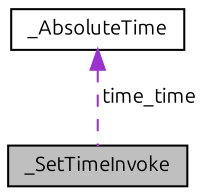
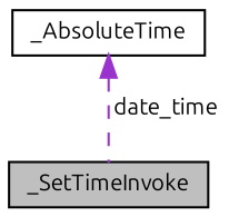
  digraph {
    fontname=Ubuntu
    node [color=black fontname=Ubuntu fontsize=10 shape=record style=filled]
    n1 [fillcolor=grey75 fontcolor=black height=0.2 label=_SetTimeInvoke width=0.4]
    n2 [fillcolor=white height=0.2 label=_AbsoluteTime width=0.4]
-   n2 -> n1 [color=darkorchid3 dir=back fontname=Ubuntu fontsize=10 label=" time_time" labelfontname=Helvetica labelfontsize=10 style=dashed]
+   n2 -> n1 [color=darkorchid3 dir=back fontname=Ubuntu fontsize=10 label=" date_time" labelfontname=Helvetica labelfontsize=10 style=dashed]
  }
